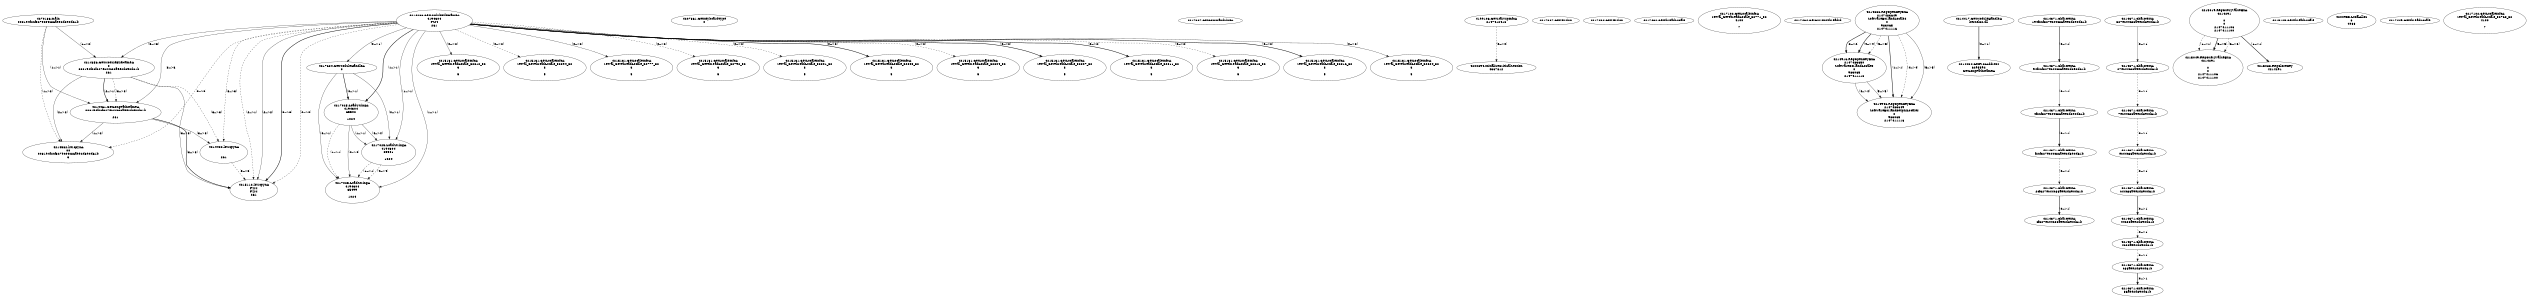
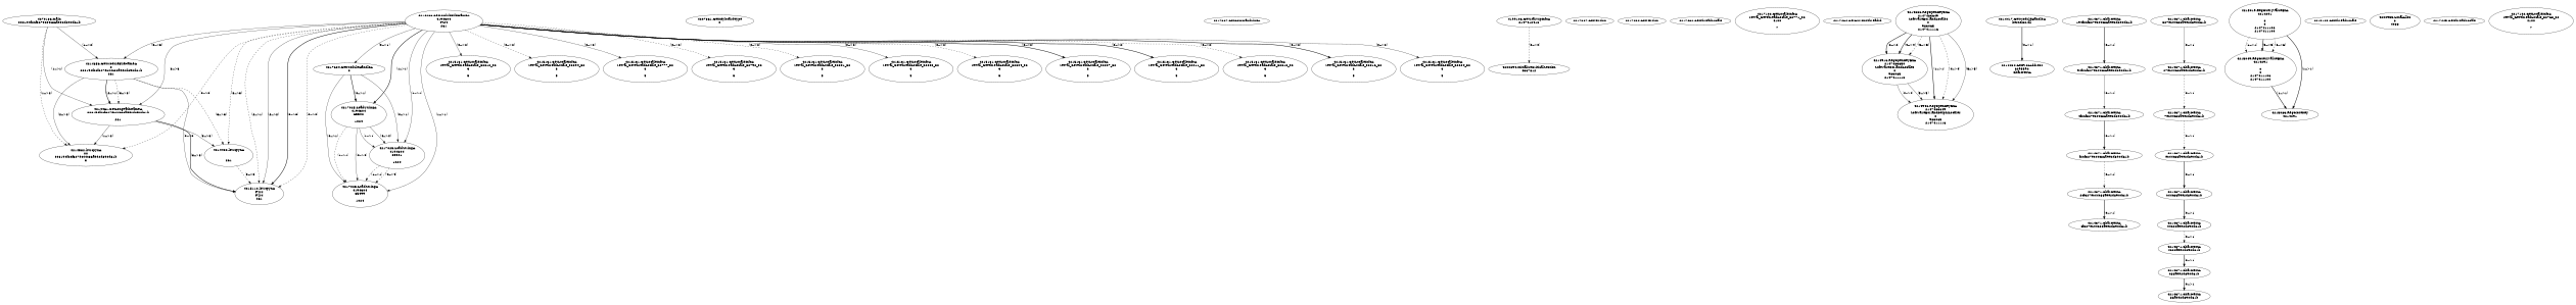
  digraph {
    edge [style=solid]
    n1 [label="4270136.main\n008194f2cf327ec44c86a9e2d890d61b"]
    n2 [label="4214856.GetModuleFileNameA\n0\n008194f2cf327ec44c86a9e2d890d61b\n261"]
    n3 [label="4214461.GetLongPathNameA\n008194f2cf327ec44c86a9e2d890d61b\n\n261"]
    n4 [label="4214582.lstrcpynA\n00\n008194f2cf327ec44c86a9e2d890d61b\n3"]
    n5 [label="4214482.lstrcpynA\n\n\n261"]
    n6 [label="4215112.lstrcpynA\nPZM\nPZM\n261"]
    n7 [label="4217684.GetModuleHandleA\n0"]
    n8 [label="4217025.LoadStringA\n4194304\n65502\n\n1024"]
    n9 [label="4217025.LoadStringA\n4194304\n65501\n\n1024"]
    n10 [label="4217025.LoadStringA\n4194304\n65499\n\n1024"]
    n11 [label="4214286.GetModuleFileNameA\n4194304\nPZM\n261"]
    n12 [label="4215131.GetLocaleInfoA\nretval_GetThreadLocale_32812_32\n3\n\n5"]
    n13 [label="4215131.GetLocaleInfoA\nretval_GetThreadLocale_32894_32\n3\n\n5"]
    n14 [label="4215131.GetLocaleInfoA\nretval_GetThreadLocale_32777_32\n3\n\n5"]
    n15 [label="4215131.GetLocaleInfoA\nretval_GetThreadLocale_32792_32\n3\n\n5"]
    n16 [label="4215131.GetLocaleInfoA\nretval_GetThreadLocale_32801_32\n3\n\n5"]
    n17 [label="4215131.GetLocaleInfoA\nretval_GetThreadLocale_32803_32\n3\n\n5"]
    n18 [label="4215131.GetLocaleInfoA\nretval_GetThreadLocale_32804_32\n3\n\n5"]
    n19 [label="4215131.GetLocaleInfoA\nretval_GetThreadLocale_32807_32\n3\n\n5"]
    n20 [label="4215131.GetLocaleInfoA\nretval_GetThreadLocale_32811_32\n3\n\n5"]
    n21 [label="4215131.GetLocaleInfoA\nretval_GetThreadLocale_32818_32\n3\n\n5"]
    n22 [label="4215131.GetLocaleInfoA\nretval_GetThreadLocale_32816_32\n3\n\n5"]
    n23 [label="4215131.GetLocaleInfoA\nretval_GetThreadLocale_32824_32\n3\n\n5"]
    n24 [label="4207361.GetKeyboardType\n0"]
    n25 [label="4217367.GetCommandLineA\n"]
    n26 [label="4199106.GetStartupInfoA\n2147412416"]
    n27 [label="4200894.InitializeCriticalSection\n4367812"]
    n28 [label="4217387.GetVersion\n"]
    n29 [label="4217404.GetVersion\n"]
    n30 [label="4217432.GetThreadLocale\n"]
    n31 [label="4217102.GetLocaleInfoA\nretval_GetThreadLocale_32771_32\n4100\n\n7"]
    n32 [label="4217464.GetCurrentThreadId\n"]
    n33 [label="4214886.RegOpenKeyExA\n2147483649\nSoftware\Borland\Locales\n0\n983065\n2147411116"]
    n34 [label="4214916.RegOpenKeyExA\n2147483650\nSoftware\Borland\Locales\n0\n983065\n2147411116"]
    n35 [label="4214946.RegOpenKeyExA\n2147483649\nSoftware\Borland\Delphi\Locales\n0\n983065\n2147411116"]
    n36 [label="4214417.GetModuleHandleA\nkernel32.dll"]
-   n37 [label="4214434.GetProcAddress\n6295592\nGetLongPathNameA"]
+   n37 [label="4214434.GetProcAddress\n6295592\nCharNextA"]
    n38 [label="4214371.CharNextA\n194f2cf327ec44c86a9e2d890d61b"]
    n39 [label="4214371.CharNextA\n94f2cf327ec44c86a9e2d890d61b"]
    n40 [label="4214371.CharNextA\n4f2cf327ec44c86a9e2d890d61b"]
    n41 [label="4214371.CharNextA\nf2cf327ec44c86a9e2d890d61b"]
    n42 [label="4214371.CharNextA\n2cf327ec44c86a9e2d890d61b"]
    n43 [label="4214371.CharNextA\ncf327ec44c86a9e2d890d61b"]
    n44 [label="4214371.CharNextA\n327ec44c86a9e2d890d61b"]
    n45 [label="4214371.CharNextA\n27ec44c86a9e2d890d61b"]
    n46 [label="4214371.CharNextA\n7ec44c86a9e2d890d61b"]
    n47 [label="4214371.CharNextA\nec44c86a9e2d890d61b"]
    n48 [label="4214371.CharNextA\nc44c86a9e2d890d61b"]
    n49 [label="4214371.CharNextA\n44c86a9e2d890d61b"]
    n50 [label="4214371.CharNextA\n4c86a9e2d890d61b"]
    n51 [label="4214371.CharNextA\nc86a9e2d890d61b"]
    n52 [label="4214371.CharNextA\n86a9e2d890d61b"]
    n53 [label="4215019.RegQueryValueExA\n4214291\n\n0\n0\n2147411106\n2147411100"]
    n54 [label="4215049.RegQueryValueExA\n4214291\n\n0\n0\n2147411106\n2147411100"]
    n55 [label="4215083.RegCloseKey\n4214291"]
    n56 [label="4215125.GetThreadLocale\n"]
    n57 [label="4200955.LocalAlloc\n0\n4088"]
    n58 [label="4217449.GetThreadLocale\n"]
    n59 [label="4217102.GetLocaleInfoA\nretval_GetThreadLocale_32768_32\n4100\n\n7"]
    n1 -> n2 [label="(1-->2)"]
    n1 -> n3 [label="(1-->1)"]
    n1 -> n4 [label="(1-->2)" style=dashed]
    n2 -> n3 [label="(2-->1)" style=bold]
    n2 -> n3 [label="(3-->3)" style=dashed]
    n2 -> n4 [label="(2-->2)"]
    n2 -> n5 [label="(3-->3)" style=dashed]
    n2 -> n6 [label="(3-->3)"]
    n3 -> n4 [label="(1-->2)"]
    n3 -> n5 [label="(3-->3)"]
    n3 -> n6 [label="(3-->3)" style=bold]
    n5 -> n6 [label="(3-->3)" style=dashed]
    n7 -> n8 [label="(0-->1)" style=bold]
    n7 -> n9 [label="(0-->1)"]
    n7 -> n10 [label="(0-->1)"]
    n8 -> n9 [label="(1-->1)"]
    n8 -> n9 [label="(4-->4)"]
    n8 -> n10 [label="(1-->1)" style=dashed]
    n8 -> n10 [label="(4-->4)"]
    n9 -> n10 [label="(1-->1)" style=dashed]
    n9 -> n10 [label="(4-->4)" style=dashed]
    n11 -> n2 [label="(3-->3)"]
    n11 -> n3 [label="(3-->3)"]
    n11 -> n4 [label="(0-->3)" style=dashed]
    n11 -> n5 [label="(3-->3)" style=dashed]
    n11 -> n6 [label="(2-->1)" style=dashed]
    n11 -> n6 [label="(2-->2)"]
    n11 -> n6 [label="(3-->3)" style=bold]
    n11 -> n6 [label="(2-->0)" style=dashed]
    n11 -> n7 [label="(0-->1)"]
    n11 -> n8 [label="(1-->1)" style=bold]
    n11 -> n9 [label="(1-->1)"]
    n11 -> n10 [label="(1-->1)"]
    n11 -> n12 [label="(0-->2)"]
    n11 -> n13 [label="(0-->2)" style=dashed]
    n11 -> n14 [label="(0-->2)"]
    n11 -> n15 [label="(0-->2)" style=dashed]
    n11 -> n16 [label="(0-->2)" style=dashed]
-   n11 -> n17 [label="(0-->2)" style=bold]
+   n11 -> n17 [label="(0-->2)"]
    n11 -> n18 [label="(0-->2)" style=dashed]
    n11 -> n19 [label="(0-->2)" style=bold]
    n11 -> n20 [label="(0-->2)" style=bold]
    n11 -> n21 [label="(0-->2)" style=dashed]
    n11 -> n22 [label="(0-->2)" style=bold]
    n11 -> n23 [label="(0-->2)"]
    n26 -> n27 [label="(0-->0)" style=dashed]
    n33 -> n34 [label="(2-->2)" style=bold]
    n33 -> n34 [label="(4-->4)" style=bold]
    n33 -> n34 [label="(5-->5)" style=dashed]
    n33 -> n35 [label="(1-->1)" style=bold]
    n33 -> n35 [label="(4-->4)" style=dashed]
    n33 -> n35 [label="(5-->5)"]
    n34 -> n35 [label="(4-->4)"]
    n34 -> n35 [label="(5-->5)"]
    n36 -> n37 [label="(0-->1)" style=bold]
    n38 -> n39 [label="(0-->1)" style=bold]
    n39 -> n40 [label="(0-->1)"]
    n40 -> n41 [label="(0-->1)" style=bold]
    n41 -> n42 [label="(0-->1)" style=dashed]
    n42 -> n43 [label="(0-->1)" style=bold]
    n44 -> n45 [label="(0-->1)"]
    n45 -> n46 [label="(0-->1)" style=dashed]
    n46 -> n47 [label="(0-->1)" style=dashed]
-   n47 -> n48 [label="(0-->1)" style=dashed]
+   n47 -> n48 [label="(0-->1)" style=bold]
    n48 -> n49 [label="(0-->1)" style=bold]
    n49 -> n50 [label="(0-->1)" style=dashed]
-   n50 -> n51 [label="(0-->1)" style=dashed]
+   n50 -> n51 [label="(0-->1)" style=bold]
    n51 -> n52 [label="(0-->1)" style=bold]
    n53 -> n54 [label="(1-->1)" style=dashed]
    n53 -> n54 [label="(5-->5)" style=bold]
    n53 -> n54 [label="(6-->6)" style=dashed]
    n53 -> n55 [label="(1-->1)" style=bold]
+   n54 -> n55 [label="(1-->1)" style=bold]
  }
